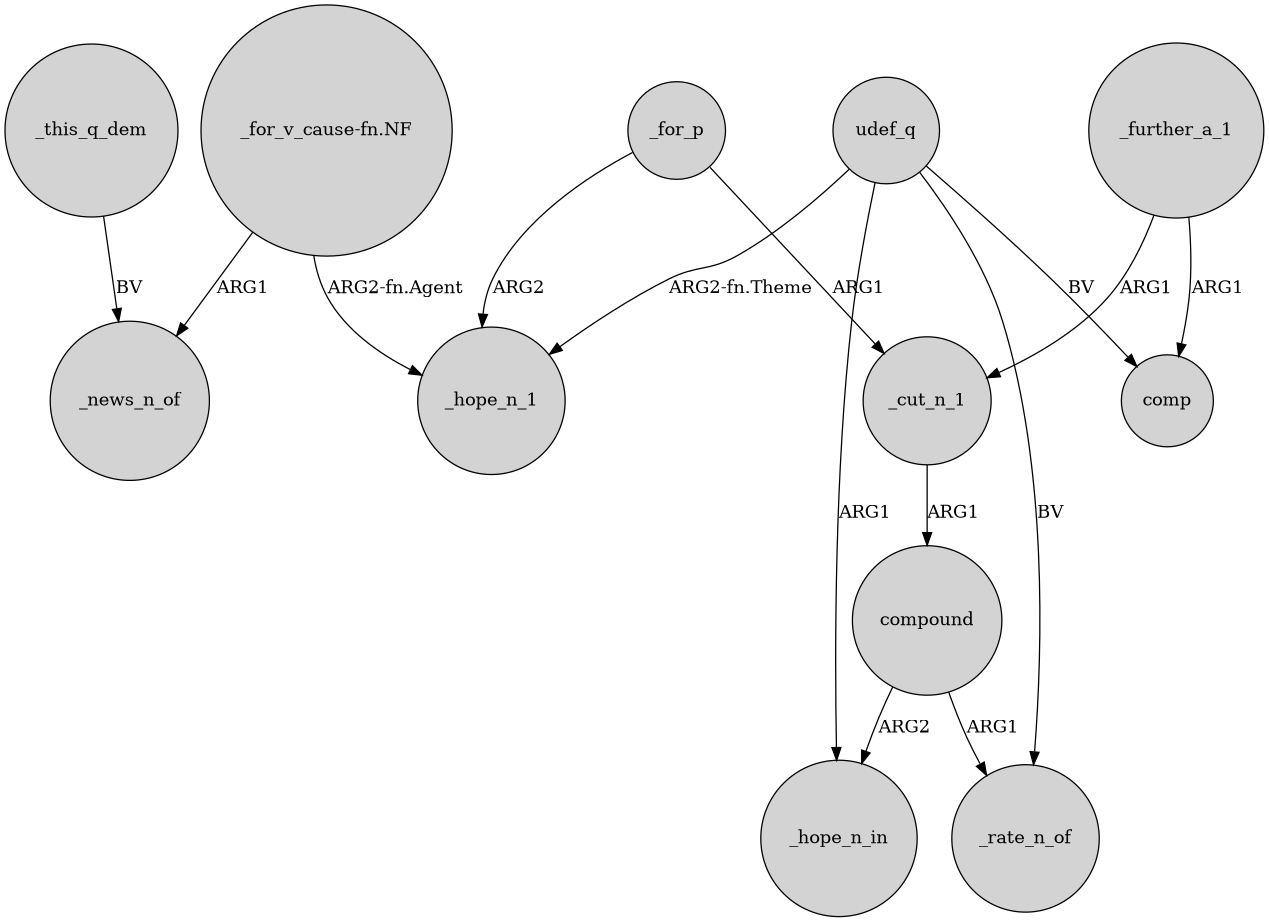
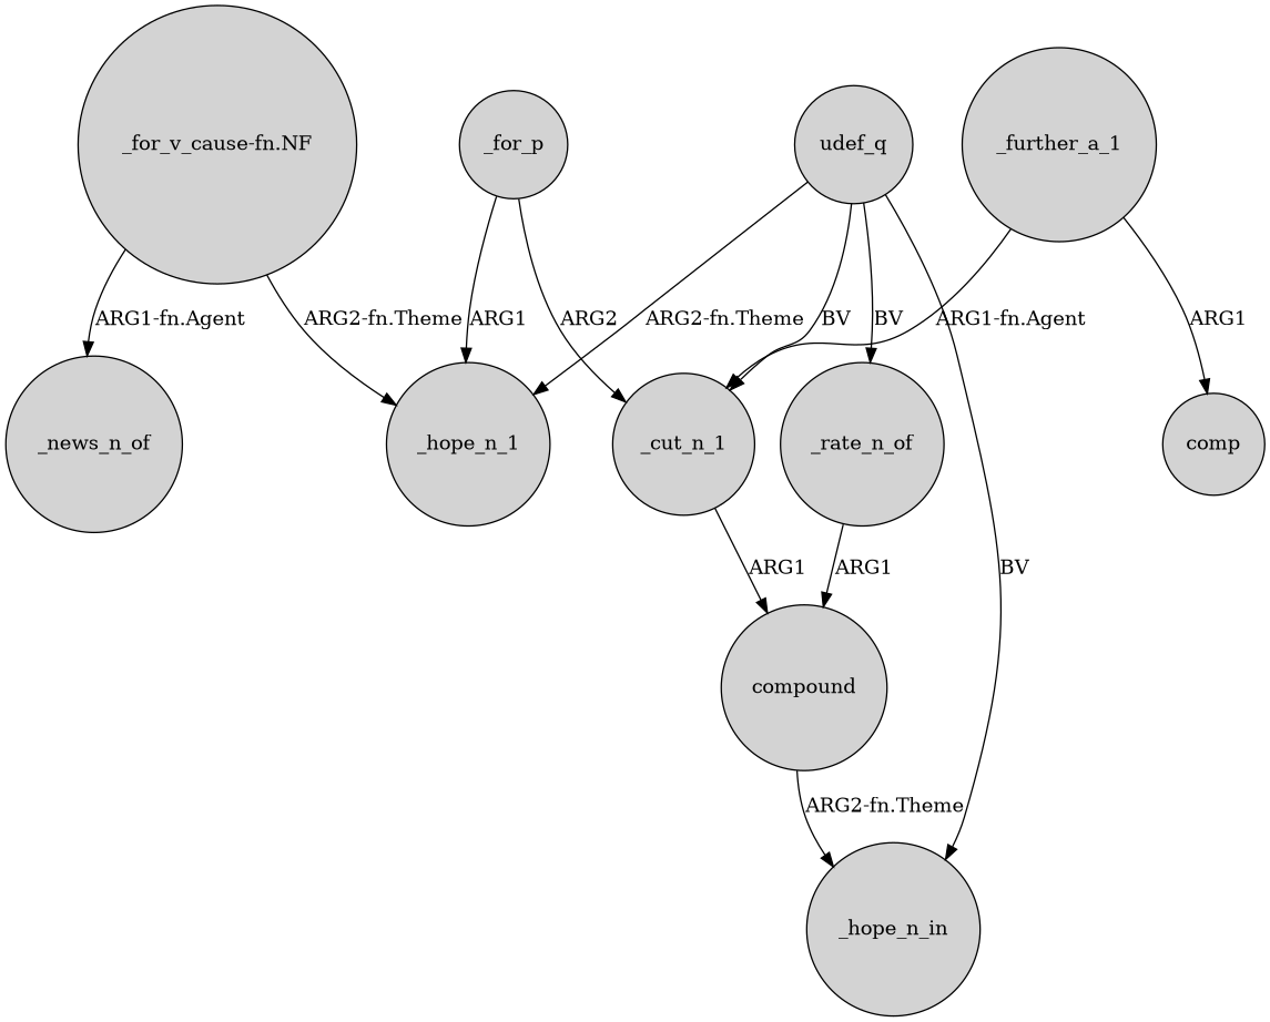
  digraph {
    node [shape=circle style=filled]
    n1 [label="_for_v_cause-fn.NF"]
    _news_n_of
    _hope_n_1
    compound
    _rate_n_of
    n6 [label=_hope_n_in]
    _cut_n_1
    _for_p
    udef_q
    _further_a_1
    comp
-   _this_q_dem
-   n1 -> _news_n_of [label=ARG1]
-   n1 -> _hope_n_1 [label="ARG2-fn.Agent"]
-   compound -> _rate_n_of [label=ARG1]
-   compound -> n6 [label=ARG2]
+   n1 -> _news_n_of [label="ARG1-fn.Agent"]
+   n1 -> _hope_n_1 [label="ARG2-fn.Theme"]
+   _rate_n_of -> compound [label=ARG1]
+   compound -> n6 [label="ARG2-fn.Theme"]
    _cut_n_1 -> compound [label=ARG1]
-   _for_p -> _hope_n_1 [label=ARG2]
-   _for_p -> _cut_n_1 [label=ARG1]
+   _for_p -> _hope_n_1 [label=ARG1]
+   _for_p -> _cut_n_1 [label=ARG2]
    udef_q -> _hope_n_1 [label="ARG2-fn.Theme"]
    udef_q -> _rate_n_of [label=BV]
-   udef_q -> n6 [label=ARG1]
-   udef_q -> comp [label=BV]
-   _further_a_1 -> _cut_n_1 [label=ARG1]
+   udef_q -> n6 [label=BV]
+   udef_q -> _cut_n_1 [label=BV]
+   _further_a_1 -> _cut_n_1 [label="ARG1-fn.Agent"]
    _further_a_1 -> comp [label=ARG1]
-   _this_q_dem -> _news_n_of [label=BV]
  }
